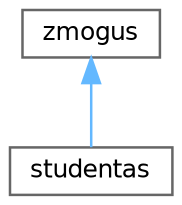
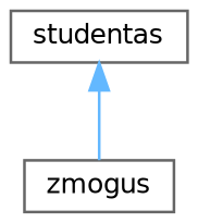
  digraph {
    rankdir=TB
    node [color=grey40 fillcolor=white fontname=Helvetica fontsize=10 shape=box style=filled]
    n1 [height=0.2 label=zmogus width=0.4]
    n2 [height=0.2 label=studentas width=0.4]
-   n1 -> n2 [color=steelblue1 dir=back fontname=Helvetica fontsize=10 labelfontname=Helvetica labelfontsize=10 style=solid]
+   n2 -> n1 [color=steelblue1 dir=back fontname=Helvetica fontsize=10 labelfontname=Helvetica labelfontsize=10 style=solid]
  }
